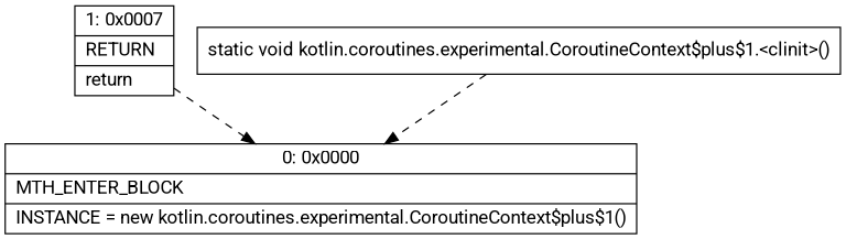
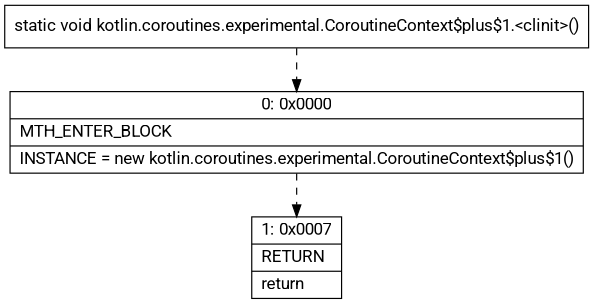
  digraph {
    fontname=Roboto
    node [shape=record fontname=Roboto]
    edge [style=dashed fontname=Roboto]
    n1 [label="{0\:\ 0x0000|MTH_ENTER_BLOCK\l|INSTANCE = new kotlin.coroutines.experimental.CoroutineContext$plus$1()\l}"]
    n2 [label="{1\:\ 0x0007|RETURN\l|return\l}"]
    n3 [label="{static void kotlin.coroutines.experimental.CoroutineContext$plus$1.\<clinit\>() }"]
-   n2 -> n1
+   n1 -> n2
    n3 -> n1
  }
